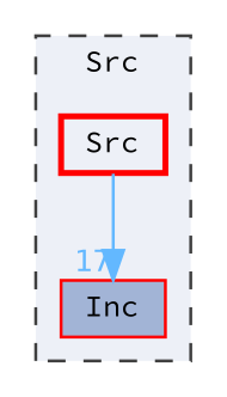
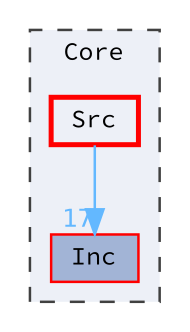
  digraph {
    compound=true
    fontname="Source Code Pro"
    node [color=red fontname="Source Code Pro" fontsize=10 shape=box]
    n1 [fillcolor="#a2b4d6" height=0.2 label=Inc style=filled width=0.4]
    n2 [fillcolor="#edf0f7" height=0.2 label=Src style="filled,bold" width=0.4]
    subgraph cluster_1 {
      bgcolor="#edf0f7"
      fontsize=10
-     label=Src
+     label=Core
      pencolor=grey25
      style="filled,dashed"
      n1
      n2
    }
    n2 -> n1 [color=steelblue1 fontcolor=steelblue1 fontname="Source Code Pro" fontsize=10 headlabel=17 labeldistance=1.5 labelfontname=Helvetica labelfontsize=10]
  }
